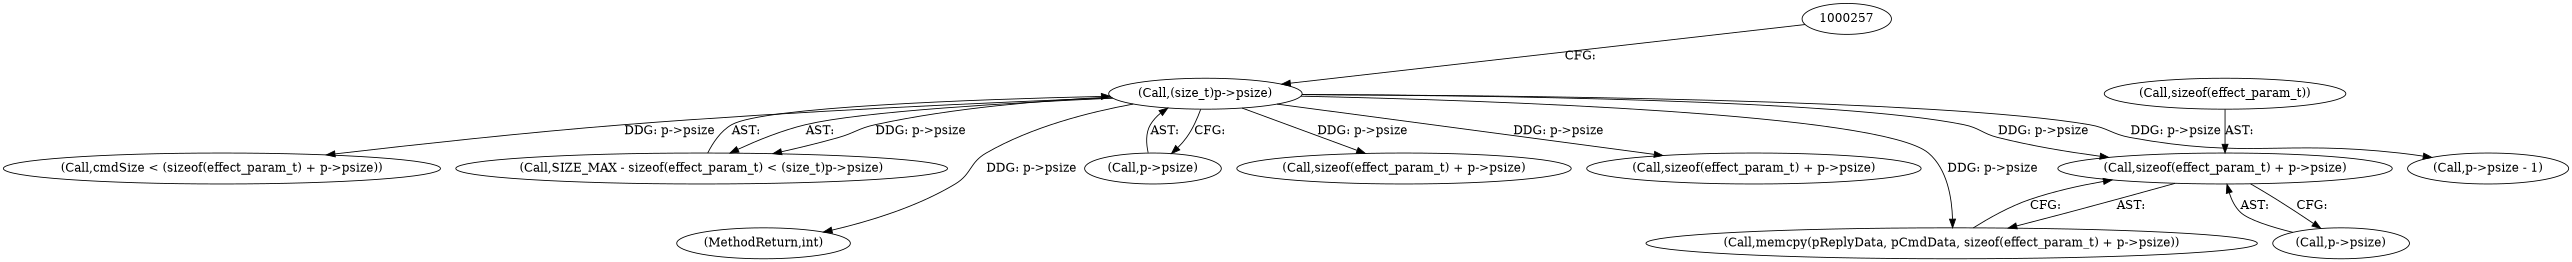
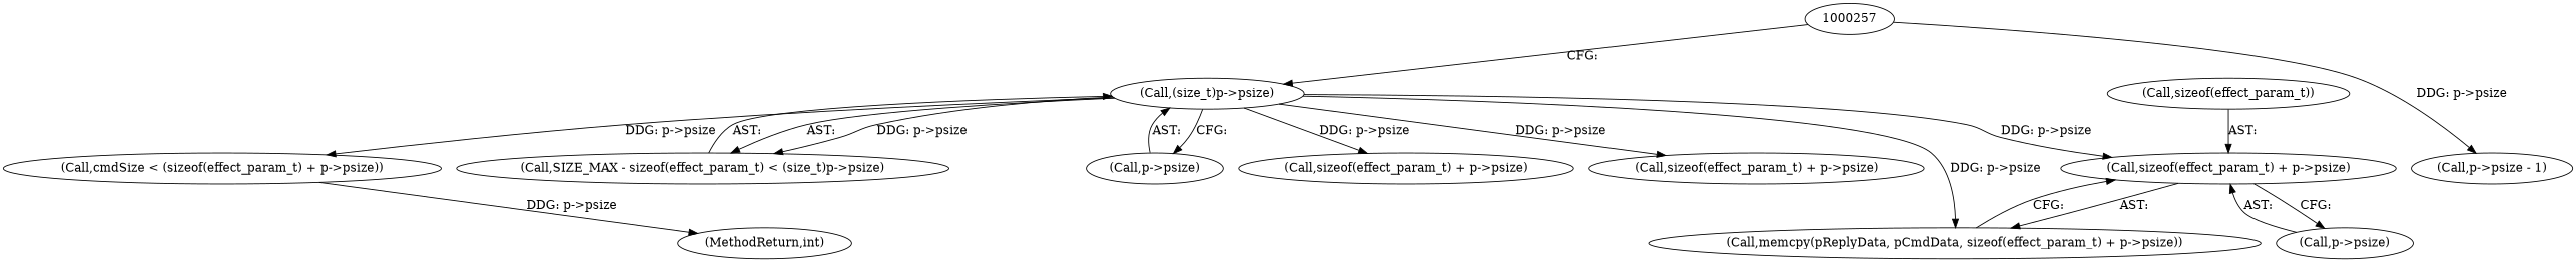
  digraph {
    n1 [label="(Call,sizeof(effect_param_t) + p->psize)"]
    n2 [label="(Call,p->psize)"]
    n3 [label="(Call,memcpy(pReplyData, pCmdData, sizeof(effect_param_t) + p->psize))"]
    n4 [label="(Call,(size_t)p->psize)"]
    n5 [label="(Call,sizeof(effect_param_t) + p->psize)"]
    n6 [label="(Call,p->psize)"]
    n7 [label="(Call,p->psize - 1)"]
    n8 [label="(Call,cmdSize < (sizeof(effect_param_t) + p->psize))"]
    n9 [label="(Call,SIZE_MAX - sizeof(effect_param_t) < (size_t)p->psize)"]
    n10 [label="(MethodReturn,int)"]
    n11 [label="(Call,sizeof(effect_param_t) + p->psize)"]
    n12 [label="(Call,sizeof(effect_param_t))"]
    1000257
    n1 -> n2 [label="CFG: "]
    n1 -> n3 [label="AST: "]
    n2 -> n1 [label="AST: "]
    n3 -> n1 [label="CFG: "]
    n4 -> n1 [label="DDG: p->psize"]
    n4 -> n3 [label="DDG: p->psize"]
    n4 -> n5 [label="DDG: p->psize"]
    n4 -> n6 [label="CFG: "]
-   n4 -> n7 [label="DDG: p->psize"]
+   1000257 -> n7 [label="DDG: p->psize"]
    n4 -> n8 [label="DDG: p->psize"]
    n4 -> n9 [label="AST: "]
    n4 -> n9 [label="DDG: p->psize"]
-   n4 -> n10 [label="DDG: p->psize"]
+   n8 -> n10 [label="DDG: p->psize"]
    n4 -> n11 [label="DDG: p->psize"]
    n6 -> n4 [label="AST: "]
    n9 -> n4 [label="AST: "]
    n12 -> n1 [label="AST: "]
    1000257 -> n4 [label="CFG: "]
  }
